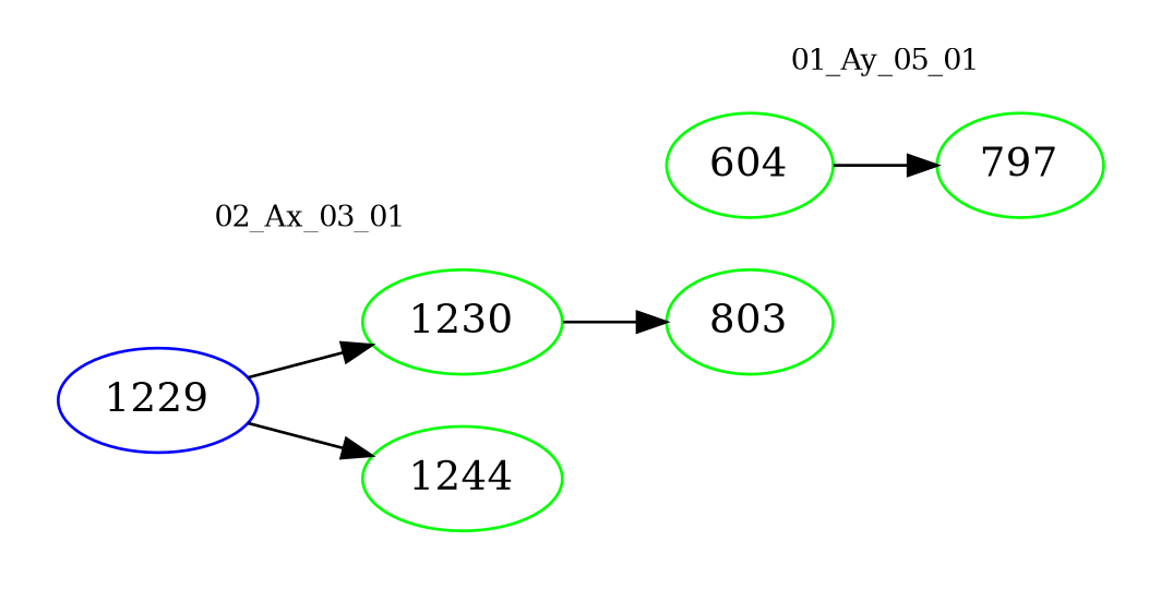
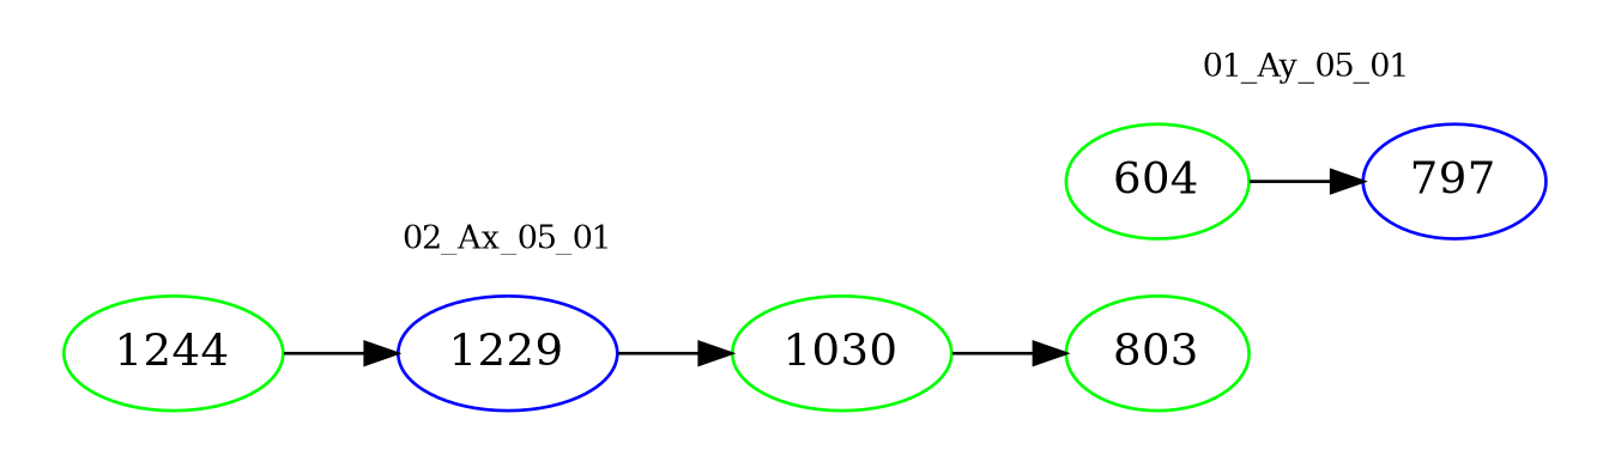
  digraph {
    rankdir=LR
    node [color=green]
    edge [color=black]
    n1 [label=1244]
    n2 [color=blue label=1229]
-   n3 [label=1230]
+   n3 [label=1030]
    n4 [label=604]
-   n5 [label=797]
+   n5 [color=blue label=797]
    n6 [label=803]
    subgraph cluster_1 {
      color=white
      fontsize=10
-     label="02_Ax_03_01"
+     label="02_Ax_05_01"
      n1
      n2
      n3
    }
    subgraph cluster_2 {
      color=white
      fontsize=10
      label="01_Ay_05_01"
      n4
      n5
      n6
    }
-   n2 -> n1
+   n1 -> n2
    n2 -> n3
    n3 -> n6
    n4 -> n5
  }
